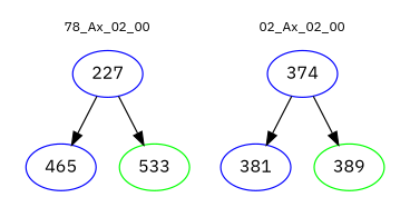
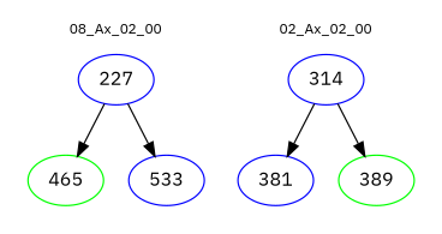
  digraph {
    fontname="IBM Plex Sans"
    node [color=blue fontname="IBM Plex Sans"]
    edge [color=black fontname="IBM Plex Sans"]
    n1 [label=227]
-   n2 [label=465]
-   n3 [color=green label=533]
-   n4 [label=374]
+   n2 [color=green label=465]
+   n3 [label=533]
+   n4 [label=314]
    n5 [label=381]
    n6 [color=green label=389]
    subgraph cluster_1 {
      color=white
      fontsize=10
-     label="78_Ax_02_00"
+     label="08_Ax_02_00"
      n1
      n2
      n3
    }
    subgraph cluster_2 {
      color=white
      fontsize=10
      label="02_Ax_02_00"
      n4
      n5
      n6
    }
    n1 -> n2
    n1 -> n3
    n4 -> n5
    n4 -> n6
  }
